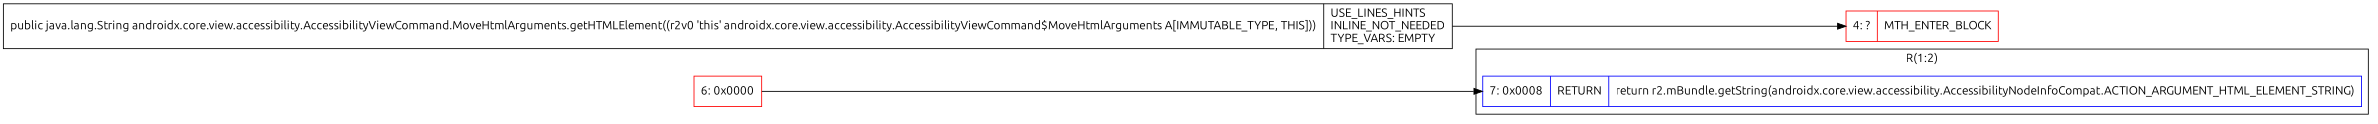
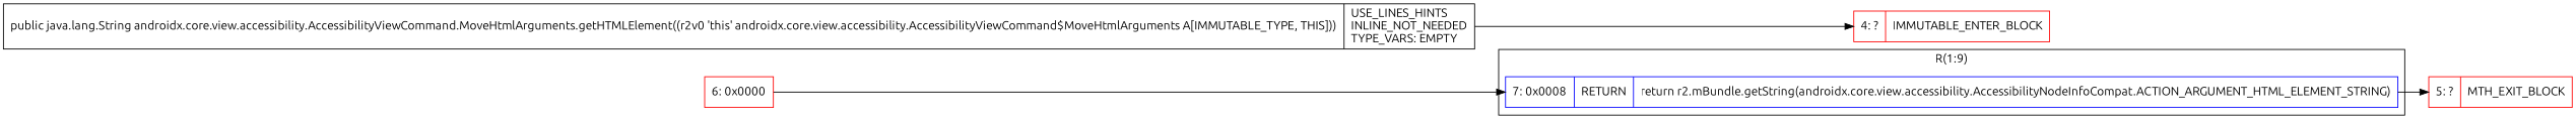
  digraph {
    fontname=Ubuntu
    rankdir=LR
    node [color=red fontname=Ubuntu shape=record]
    edge [fontname=Ubuntu]
    n1 [color=blue label="{7\:\ 0x0008|RETURN\l|return r2.mBundle.getString(androidx.core.view.accessibility.AccessibilityNodeInfoCompat.ACTION_ARGUMENT_HTML_ELEMENT_STRING)\l}"]
-   n3 [label="{4\:\ ?|MTH_ENTER_BLOCK\l}"]
+   n2 [label="{5\:\ ?|MTH_EXIT_BLOCK\l}"]
+   n3 [label="{4\:\ ?|IMMUTABLE_ENTER_BLOCK\l}"]
    n4 [label="{6\:\ 0x0000}"]
    n5 [label="{public java.lang.String androidx.core.view.accessibility.AccessibilityViewCommand.MoveHtmlArguments.getHTMLElement((r2v0 'this' androidx.core.view.accessibility.AccessibilityViewCommand$MoveHtmlArguments A[IMMUTABLE_TYPE, THIS]))  | USE_LINES_HINTS\lINLINE_NOT_NEEDED\lTYPE_VARS: EMPTY\l}" color=""]
    subgraph cluster_1 {
-     label="R(1:2)"
+     label="R(1:9)"
      n1
    }
+   n1 -> n2
    n4 -> n1
    n5 -> n3
  }
